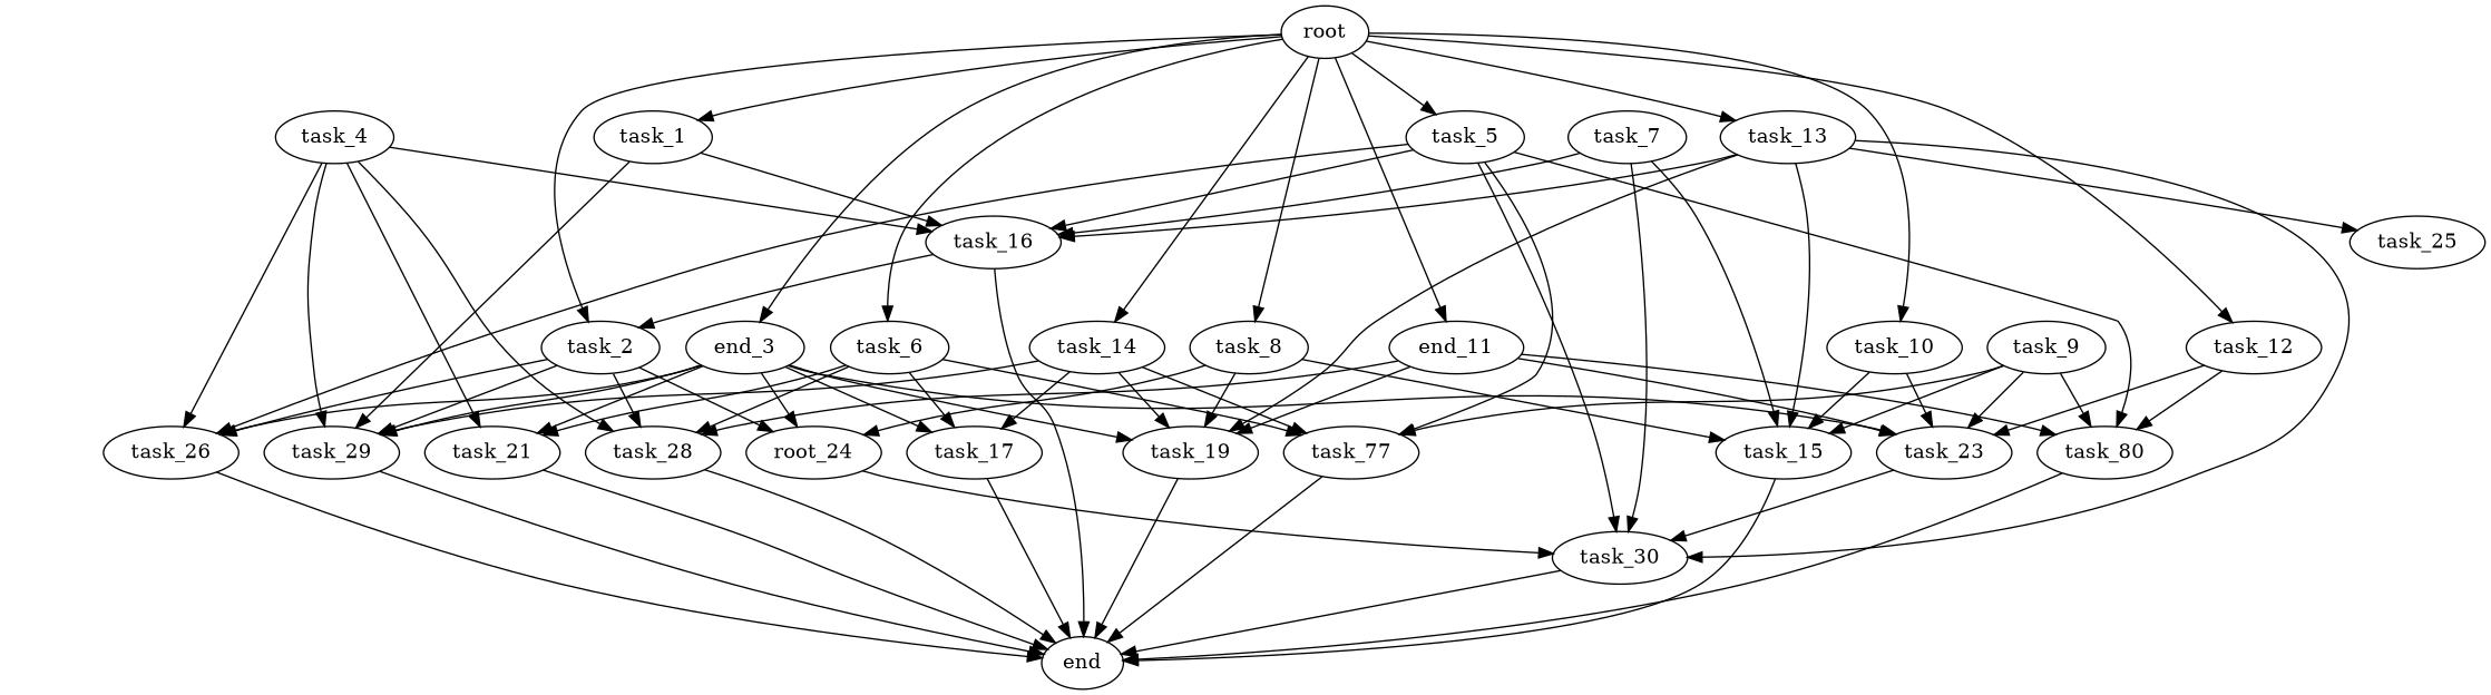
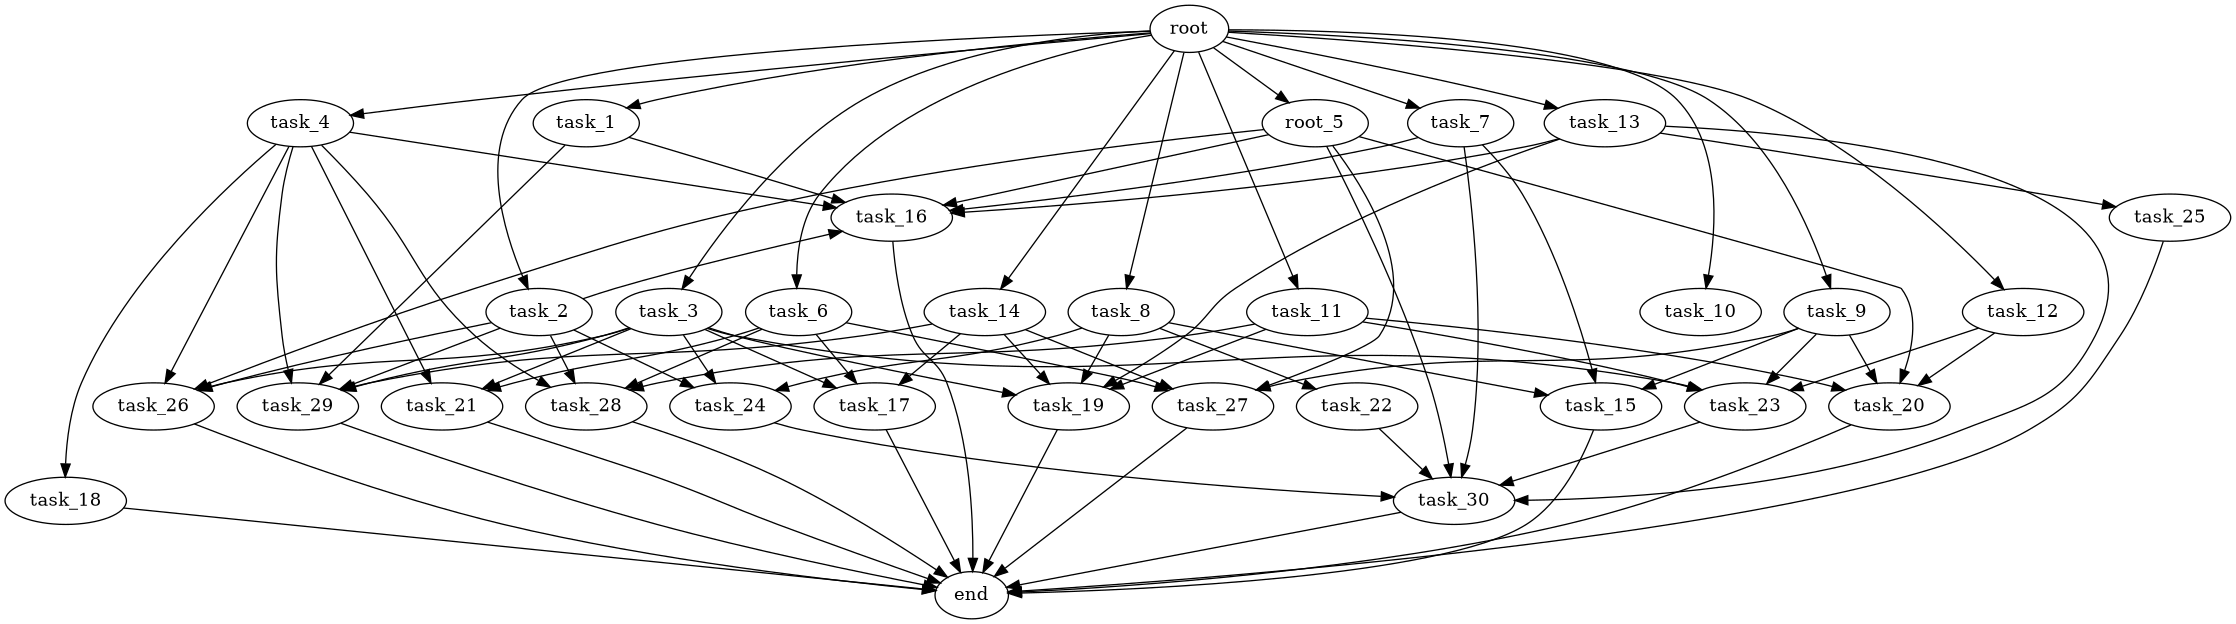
  digraph {
    root
    task_1
    task_2
-   task_3 [label=end_3]
+   task_3
    task_4
-   task_5
+   task_5 [label=root_5]
    task_6
    task_7
    task_8
    task_9
    task_10
-   task_11 [label=end_11]
+   task_11
    task_12
    task_13
    task_14
    task_16
    task_29
-   task_24 [label=root_24]
+   task_24
    task_26
    task_28
    task_17
    task_19
    task_21
    task_23
-   task_20 [label=task_80]
-   task_27 [label=task_77]
+   task_18
+   task_20
+   task_27
    task_30
    task_15
+   task_22
    task_25
    end
    root -> task_1
    root -> task_2
    root -> task_3
+   root -> task_4
    root -> task_5
    root -> task_6
+   root -> task_7
    root -> task_8
+   root -> task_9
    root -> task_10
    root -> task_11
    root -> task_12
    root -> task_13
    root -> task_14
    task_1 -> task_16
    task_1 -> task_29
-   task_16 -> task_2
+   task_2 -> task_16
    task_2 -> task_29
    task_2 -> task_24
    task_2 -> task_26
    task_2 -> task_28
    task_3 -> task_29
    task_3 -> task_24
    task_3 -> task_26
    task_3 -> task_17
    task_3 -> task_19
    task_3 -> task_21
    task_3 -> task_23
    task_4 -> task_16
    task_4 -> task_29
    task_4 -> task_26
    task_4 -> task_28
    task_4 -> task_21
+   task_4 -> task_18
    task_5 -> task_16
    task_5 -> task_26
    task_5 -> task_20
    task_5 -> task_27
    task_5 -> task_30
    task_6 -> task_28
    task_6 -> task_17
    task_6 -> task_21
    task_6 -> task_27
    task_7 -> task_16
    task_7 -> task_30
    task_7 -> task_15
    task_8 -> task_24
    task_8 -> task_19
    task_8 -> task_15
+   task_8 -> task_22
    task_9 -> task_23
    task_9 -> task_20
    task_9 -> task_27
    task_9 -> task_15
-   task_10 -> task_23
-   task_10 -> task_15
    task_11 -> task_28
    task_11 -> task_19
    task_11 -> task_23
    task_11 -> task_20
    task_12 -> task_23
    task_12 -> task_20
    task_13 -> task_16
    task_13 -> task_19
    task_13 -> task_30
-   task_13 -> task_15
    task_13 -> task_25
    task_14 -> task_29
    task_14 -> task_17
    task_14 -> task_19
    task_14 -> task_27
    task_16 -> end
    task_29 -> end
    task_24 -> task_30
    task_26 -> end
    task_28 -> end
    task_17 -> end
    task_19 -> end
    task_21 -> end
    task_23 -> task_30
+   task_18 -> end
    task_20 -> end
    task_27 -> end
    task_30 -> end
    task_15 -> end
+   task_22 -> task_30
+   task_25 -> end
  }
